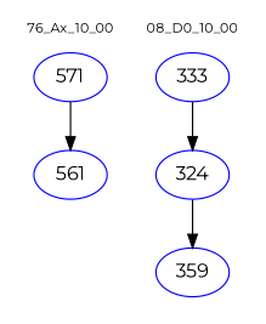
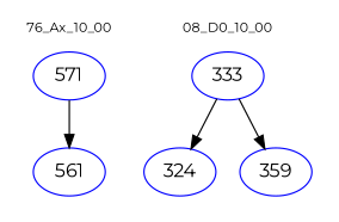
  digraph {
    fontname=Montserrat
    node [color=blue fontname=Montserrat]
    edge [color=black fontname=Montserrat]
    n1 [label=571]
    n2 [label=561]
    n3 [label=333]
    n4 [label=324]
    n5 [label=359]
    subgraph cluster_1 {
      color=white
      fontsize=10
      label="76_Ax_10_00"
      n1
      n2
    }
    subgraph cluster_2 {
      color=white
      fontsize=10
      label="08_D0_10_00"
      n3
      n4
      n5
    }
    n1 -> n2
    n3 -> n4
-   n4 -> n5
+   n3 -> n5
  }
